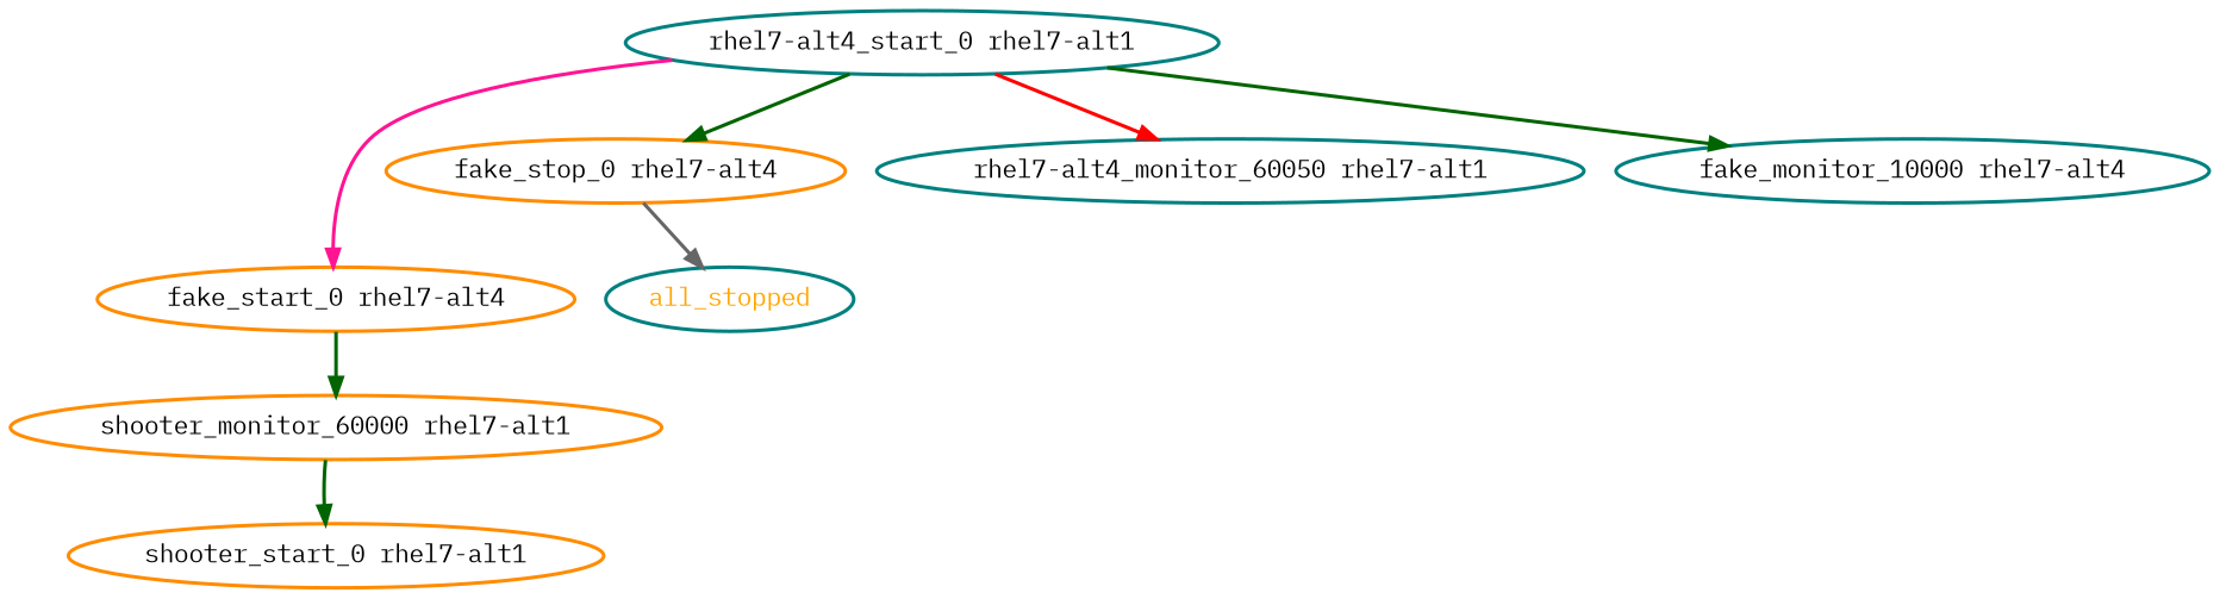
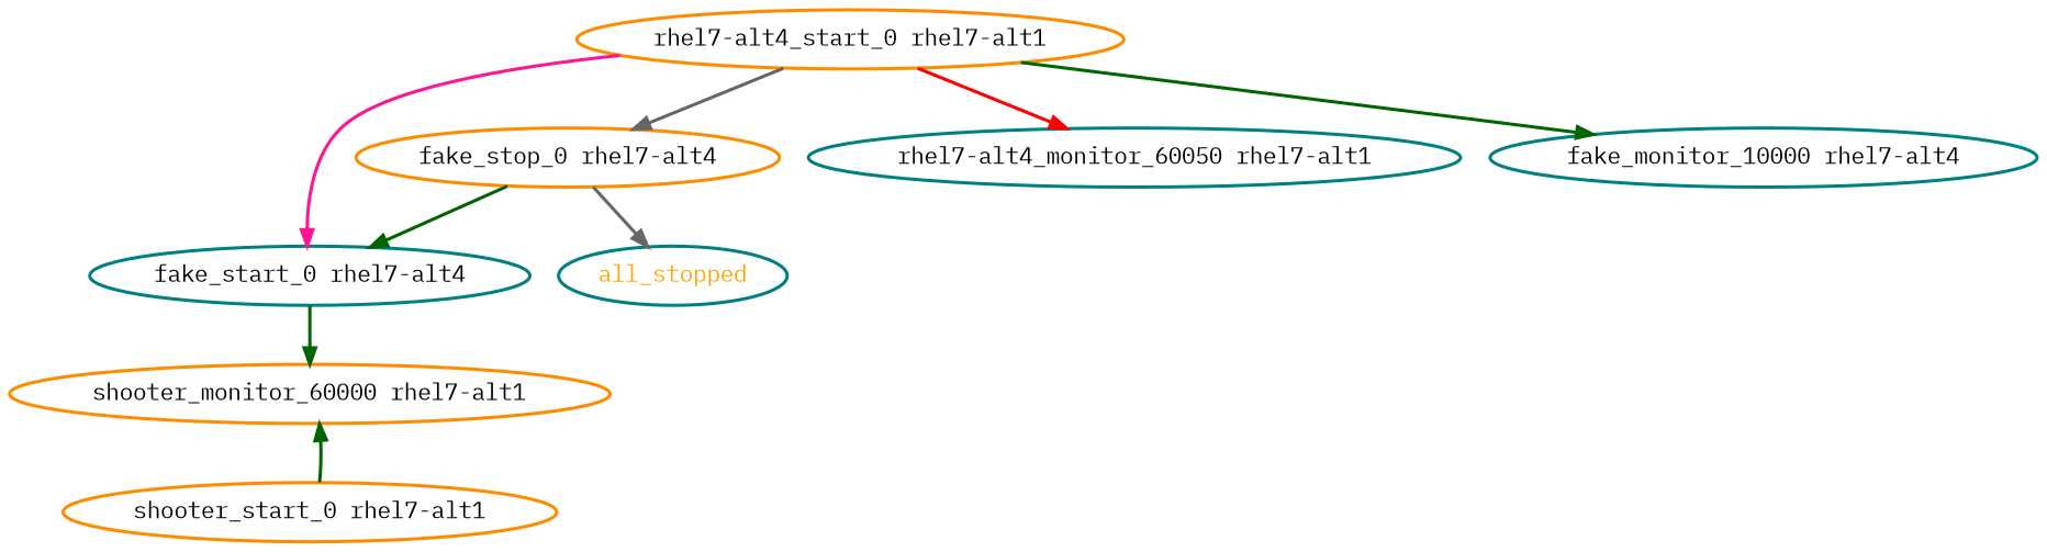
  digraph {
    fontname="IBM Plex Mono"
    node [color=teal fontcolor=black fontname="IBM Plex Mono" style=bold]
    edge [color=darkgreen fontname="IBM Plex Mono" style=bold]
    all_stopped [fontcolor=orange]
    "shooter_monitor_60000 rhel7-alt1" [color=darkorange]
-   "fake_start_0 rhel7-alt4" [color=darkorange]
+   "fake_start_0 rhel7-alt4"
    "fake_stop_0 rhel7-alt4" [color=darkorange]
    n5 [label="rhel7-alt4_monitor_60050 rhel7-alt1"]
-   "rhel7-alt4_start_0 rhel7-alt1"
+   "rhel7-alt4_start_0 rhel7-alt1" [color=darkorange]
    "fake_monitor_10000 rhel7-alt4"
    "shooter_start_0 rhel7-alt1" [color=darkorange]
    "fake_start_0 rhel7-alt4" -> "shooter_monitor_60000 rhel7-alt1"
    "fake_stop_0 rhel7-alt4" -> all_stopped [color=gray40]
+   "fake_stop_0 rhel7-alt4" -> "fake_start_0 rhel7-alt4"
    "rhel7-alt4_start_0 rhel7-alt1" -> "fake_start_0 rhel7-alt4" [color=deeppink]
-   "rhel7-alt4_start_0 rhel7-alt1" -> "fake_stop_0 rhel7-alt4"
+   "rhel7-alt4_start_0 rhel7-alt1" -> "fake_stop_0 rhel7-alt4" [color=gray40]
    "rhel7-alt4_start_0 rhel7-alt1" -> n5 [color=red]
    "rhel7-alt4_start_0 rhel7-alt1" -> "fake_monitor_10000 rhel7-alt4"
-   "shooter_monitor_60000 rhel7-alt1" -> "shooter_start_0 rhel7-alt1"
+   "shooter_start_0 rhel7-alt1" -> "shooter_monitor_60000 rhel7-alt1"
  }
